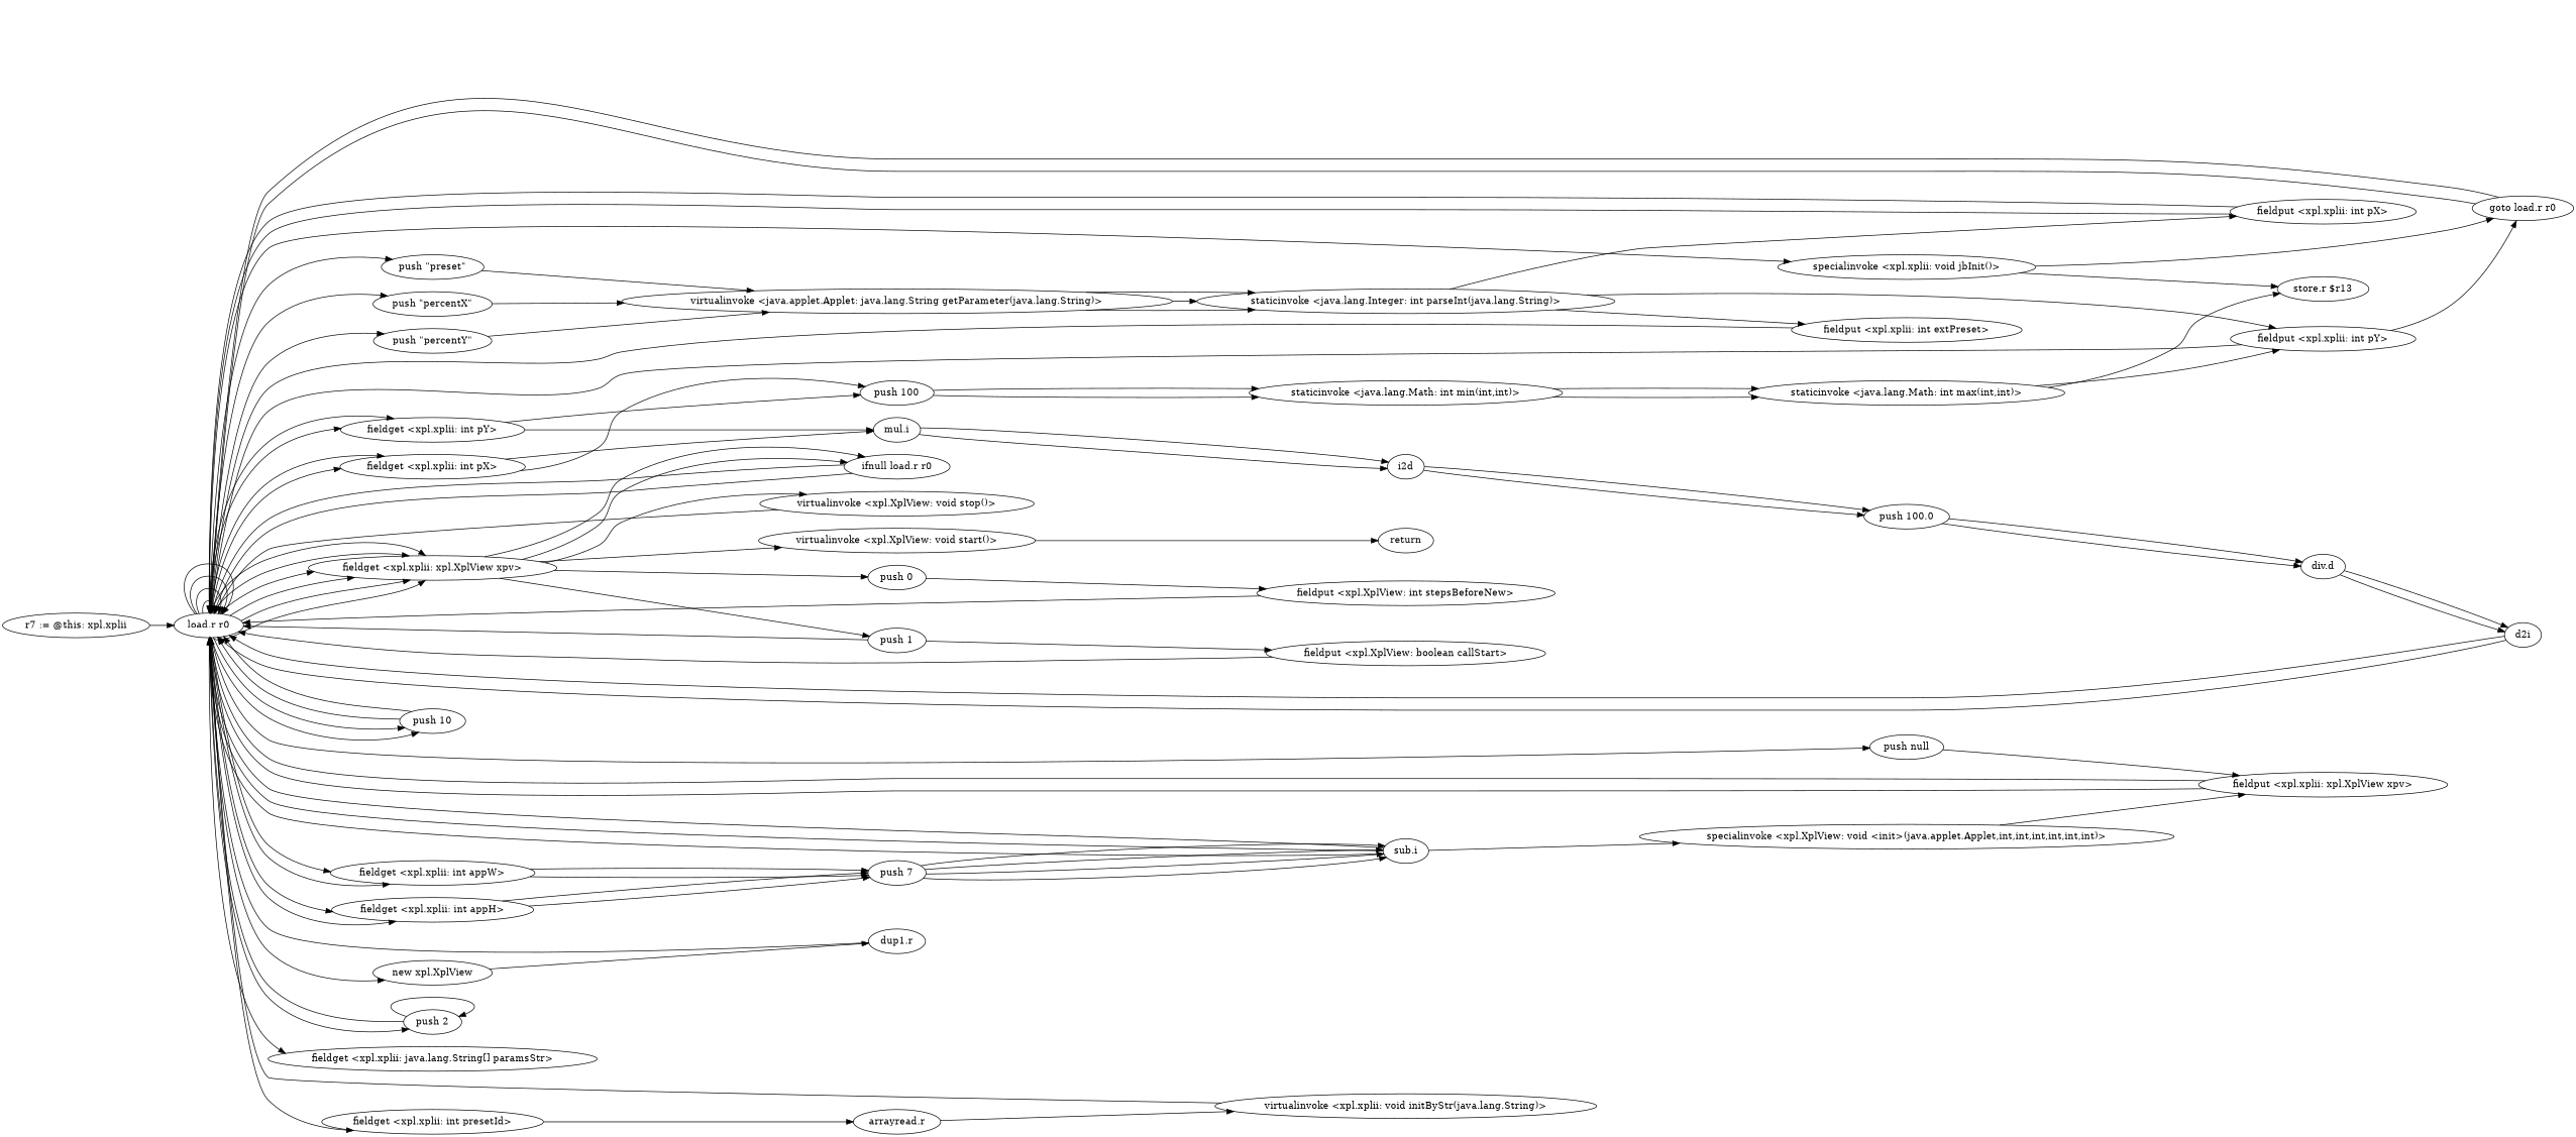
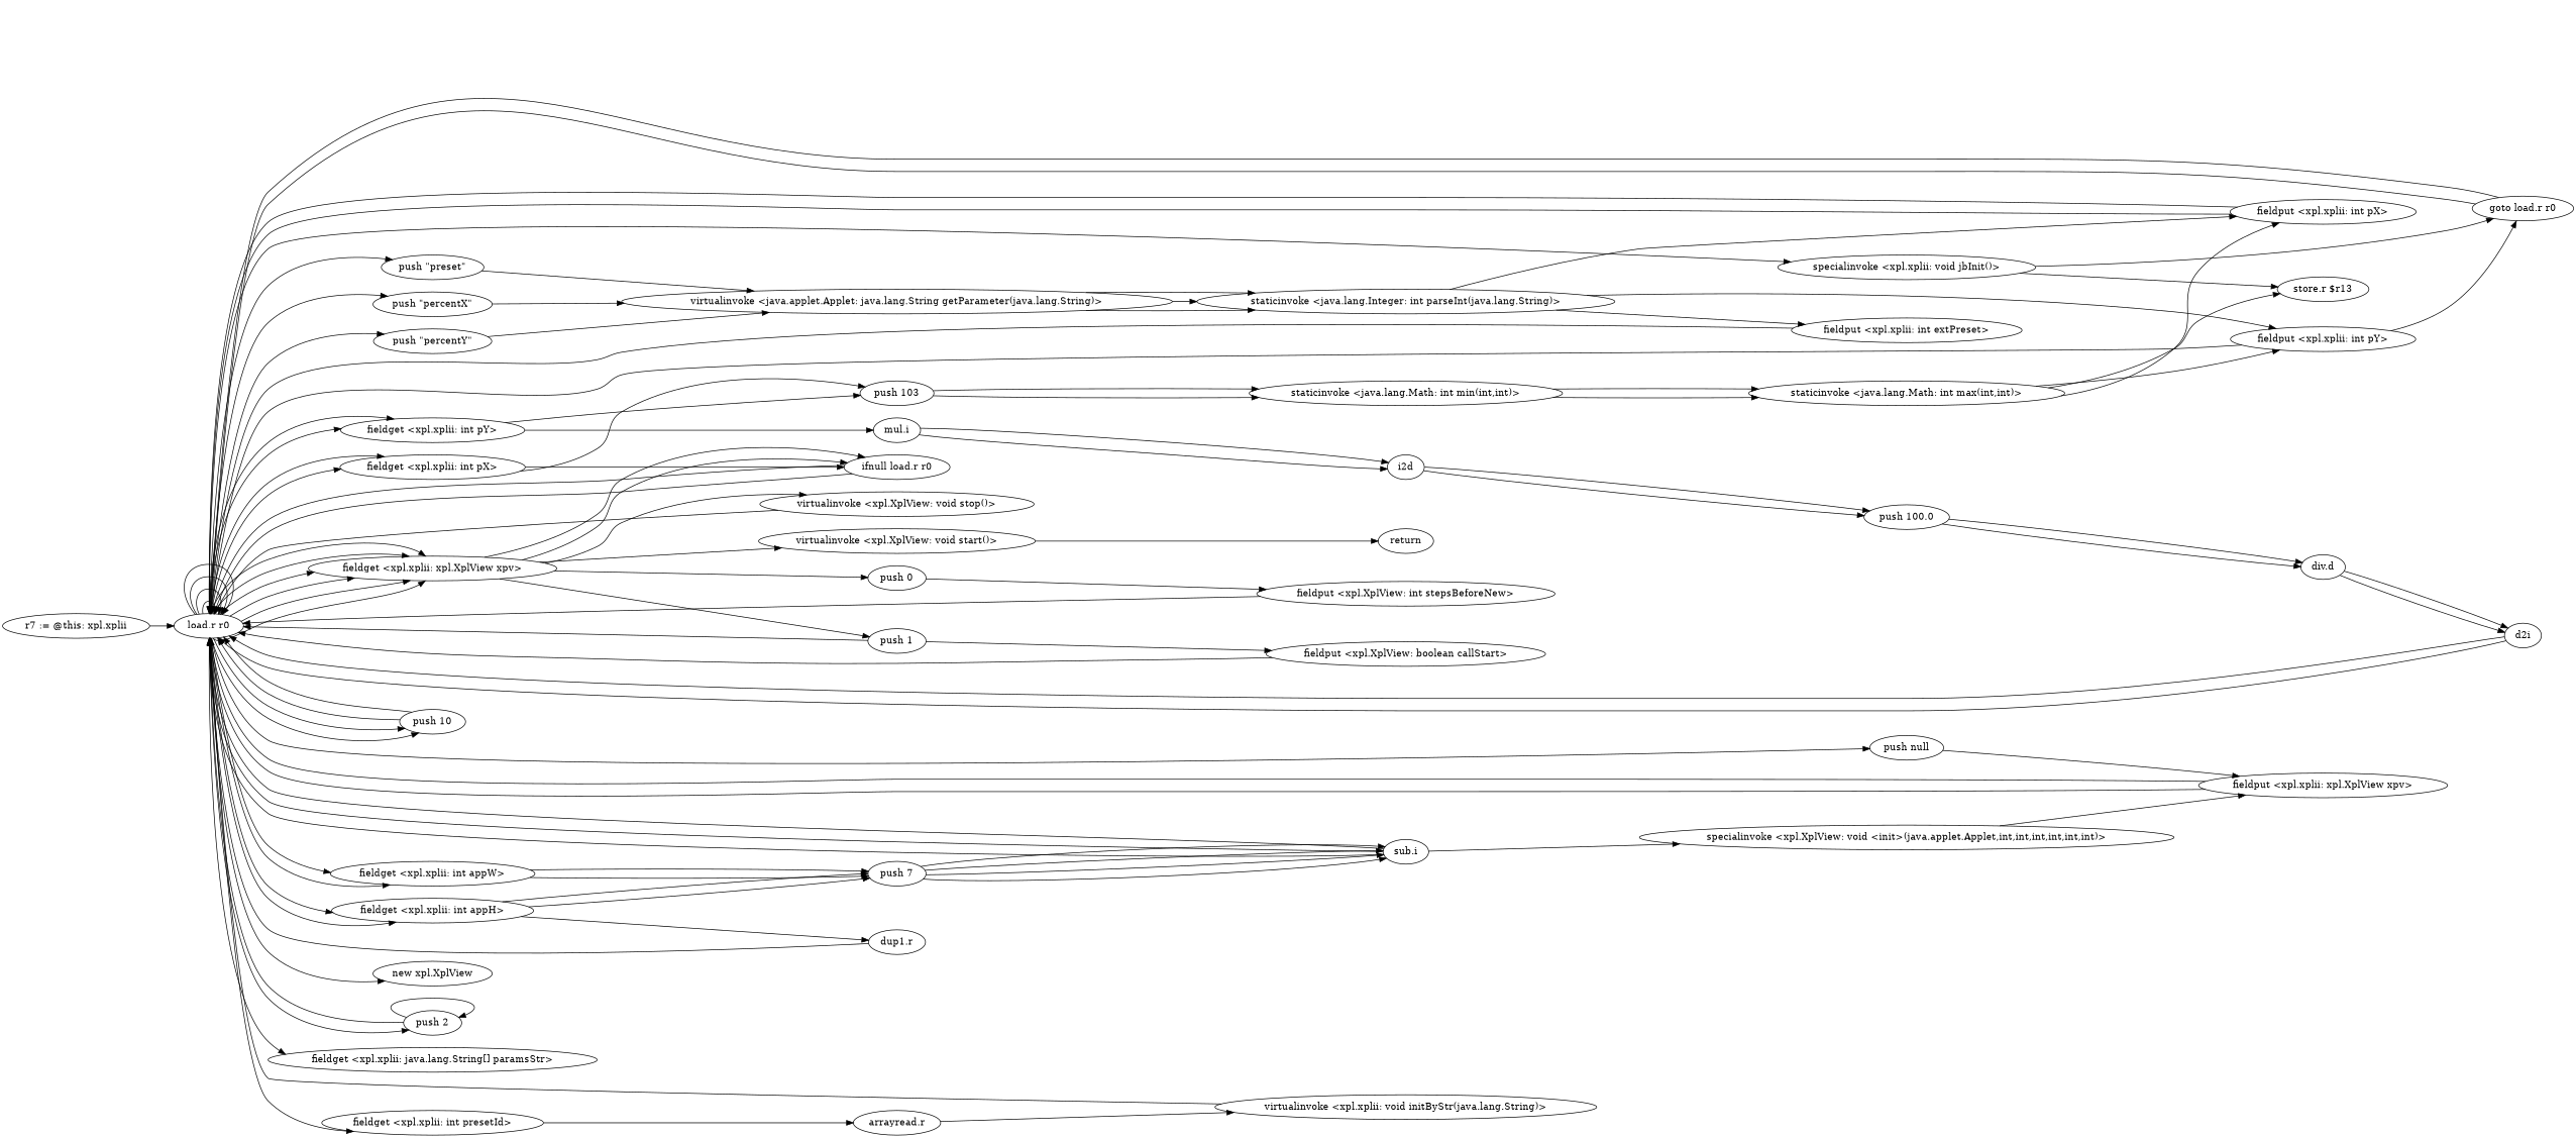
  digraph {
    rankdir=LR
    n1 [label="r7 := @this: xpl.xplii"]
    "load.r r0"
    "push \"percentX\""
    "push \"percentY\""
    "push \"preset\""
    "push 10"
    "fieldget <xpl.xplii: int pX>"
    "fieldget <xpl.xplii: int pY>"
    "specialinvoke <xpl.xplii: void jbInit()>"
    "fieldget <xpl.xplii: xpl.XplView xpv>"
    "push null"
    "new xpl.XplView"
    "push 2"
    "fieldget <xpl.xplii: int appW>"
    "fieldget <xpl.xplii: int appH>"
    "fieldget <xpl.xplii: java.lang.String[] paramsStr>"
    "fieldget <xpl.xplii: int presetId>"
    "virtualinvoke <java.applet.Applet: java.lang.String getParameter(java.lang.String)>"
-   "push 100"
+   "push 100" [label="push 103"]
    "mul.i"
    "goto load.r r0"
    "store.r $r13"
    "ifnull load.r r0"
    "virtualinvoke <xpl.XplView: void stop()>"
    "push 1"
    "push 0"
    "virtualinvoke <xpl.XplView: void start()>"
    "fieldput <xpl.xplii: xpl.XplView xpv>"
    "dup1.r"
    n30 [label="push 7"]
    "arrayread.r"
    "staticinvoke <java.lang.Integer: int parseInt(java.lang.String)>"
    "fieldput <xpl.xplii: int pX>"
    "fieldput <xpl.xplii: int pY>"
    "fieldput <xpl.xplii: int extPreset>"
    "staticinvoke <java.lang.Math: int min(int,int)>"
    i2d
    "staticinvoke <java.lang.Math: int max(int,int)>"
    "fieldput <xpl.XplView: boolean callStart>"
    "fieldput <xpl.XplView: int stepsBeforeNew>"
    return
    "sub.i"
    "specialinvoke <xpl.XplView: void <init>(java.applet.Applet,int,int,int,int,int,int)>"
    "push 100.0"
    "div.d"
    d2i
    "virtualinvoke <xpl.xplii: void initByStr(java.lang.String)>"
    n1 -> "load.r r0"
    "load.r r0" -> "load.r r0"
    "load.r r0" -> "load.r r0"
    "load.r r0" -> "load.r r0"
    "load.r r0" -> "load.r r0"
    "load.r r0" -> "push \"percentX\""
    "load.r r0" -> "push \"percentY\""
    "load.r r0" -> "push \"preset\""
    "load.r r0" -> "push 10"
    "load.r r0" -> "push 10"
    "load.r r0" -> "fieldget <xpl.xplii: int pX>"
    "load.r r0" -> "fieldget <xpl.xplii: int pX>"
    "load.r r0" -> "fieldget <xpl.xplii: int pY>"
    "load.r r0" -> "fieldget <xpl.xplii: int pY>"
    "load.r r0" -> "specialinvoke <xpl.xplii: void jbInit()>"
    "load.r r0" -> "fieldget <xpl.xplii: xpl.XplView xpv>"
    "load.r r0" -> "fieldget <xpl.xplii: xpl.XplView xpv>"
    "load.r r0" -> "fieldget <xpl.xplii: xpl.XplView xpv>"
    "load.r r0" -> "fieldget <xpl.xplii: xpl.XplView xpv>"
    "load.r r0" -> "fieldget <xpl.xplii: xpl.XplView xpv>"
    "load.r r0" -> "fieldget <xpl.xplii: xpl.XplView xpv>"
    "load.r r0" -> "push null"
    "load.r r0" -> "new xpl.XplView"
    "load.r r0" -> "push 2"
    "load.r r0" -> "fieldget <xpl.xplii: int appW>"
    "load.r r0" -> "fieldget <xpl.xplii: int appW>"
    "load.r r0" -> "fieldget <xpl.xplii: int appH>"
    "load.r r0" -> "fieldget <xpl.xplii: int appH>"
    "load.r r0" -> "fieldget <xpl.xplii: java.lang.String[] paramsStr>"
    "load.r r0" -> "fieldget <xpl.xplii: int presetId>"
    "push \"percentX\"" -> "virtualinvoke <java.applet.Applet: java.lang.String getParameter(java.lang.String)>"
    "push \"percentY\"" -> "virtualinvoke <java.applet.Applet: java.lang.String getParameter(java.lang.String)>"
    "push \"preset\"" -> "virtualinvoke <java.applet.Applet: java.lang.String getParameter(java.lang.String)>"
    "push 10" -> "load.r r0"
    "push 10" -> "load.r r0"
    "fieldget <xpl.xplii: int pX>" -> "push 100"
-   "fieldget <xpl.xplii: int pX>" -> "mul.i"
+   "fieldget <xpl.xplii: int pX>" -> "ifnull load.r r0"
    "fieldget <xpl.xplii: int pY>" -> "push 100"
    "fieldget <xpl.xplii: int pY>" -> "mul.i"
    "specialinvoke <xpl.xplii: void jbInit()>" -> "goto load.r r0"
    "specialinvoke <xpl.xplii: void jbInit()>" -> "store.r $r13"
    "fieldget <xpl.xplii: xpl.XplView xpv>" -> "ifnull load.r r0"
    "fieldget <xpl.xplii: xpl.XplView xpv>" -> "ifnull load.r r0"
    "fieldget <xpl.xplii: xpl.XplView xpv>" -> "virtualinvoke <xpl.XplView: void stop()>"
    "fieldget <xpl.xplii: xpl.XplView xpv>" -> "push 1"
    "fieldget <xpl.xplii: xpl.XplView xpv>" -> "push 0"
    "fieldget <xpl.xplii: xpl.XplView xpv>" -> "virtualinvoke <xpl.XplView: void start()>"
    "push null" -> "fieldput <xpl.xplii: xpl.XplView xpv>"
-   "new xpl.XplView" -> "dup1.r"
+   "fieldget <xpl.xplii: int appH>" -> "dup1.r"
    "push 2" -> "load.r r0"
    "push 2" -> "push 2"
    "fieldget <xpl.xplii: int appW>" -> n30
    "fieldget <xpl.xplii: int appW>" -> n30
    "fieldget <xpl.xplii: int appH>" -> n30
    "fieldget <xpl.xplii: int appH>" -> n30
    "fieldget <xpl.xplii: int presetId>" -> "arrayread.r"
    "virtualinvoke <java.applet.Applet: java.lang.String getParameter(java.lang.String)>" -> "staticinvoke <java.lang.Integer: int parseInt(java.lang.String)>"
    "virtualinvoke <java.applet.Applet: java.lang.String getParameter(java.lang.String)>" -> "staticinvoke <java.lang.Integer: int parseInt(java.lang.String)>"
    "virtualinvoke <java.applet.Applet: java.lang.String getParameter(java.lang.String)>" -> "staticinvoke <java.lang.Integer: int parseInt(java.lang.String)>"
    "push 100" -> "staticinvoke <java.lang.Math: int min(int,int)>"
    "push 100" -> "staticinvoke <java.lang.Math: int min(int,int)>"
    "mul.i" -> i2d
    "mul.i" -> i2d
    "goto load.r r0" -> "load.r r0"
    "goto load.r r0" -> "load.r r0"
    "ifnull load.r r0" -> "load.r r0"
    "ifnull load.r r0" -> "load.r r0"
    "virtualinvoke <xpl.XplView: void stop()>" -> "load.r r0"
    "push 1" -> "load.r r0"
    "push 1" -> "fieldput <xpl.XplView: boolean callStart>"
    "push 0" -> "fieldput <xpl.XplView: int stepsBeforeNew>"
    "virtualinvoke <xpl.XplView: void start()>" -> return
    "fieldput <xpl.xplii: xpl.XplView xpv>" -> "load.r r0"
    "fieldput <xpl.xplii: xpl.XplView xpv>" -> "load.r r0"
    "dup1.r" -> "load.r r0"
    n30 -> "sub.i"
    n30 -> "sub.i"
    n30 -> "sub.i"
    n30 -> "sub.i"
    "arrayread.r" -> "virtualinvoke <xpl.xplii: void initByStr(java.lang.String)>"
    "staticinvoke <java.lang.Integer: int parseInt(java.lang.String)>" -> "fieldput <xpl.xplii: int pX>"
    "staticinvoke <java.lang.Integer: int parseInt(java.lang.String)>" -> "fieldput <xpl.xplii: int pY>"
    "staticinvoke <java.lang.Integer: int parseInt(java.lang.String)>" -> "fieldput <xpl.xplii: int extPreset>"
    "fieldput <xpl.xplii: int pX>" -> "load.r r0"
    "fieldput <xpl.xplii: int pX>" -> "load.r r0"
    "fieldput <xpl.xplii: int pY>" -> "load.r r0"
    "fieldput <xpl.xplii: int pY>" -> "goto load.r r0"
    "fieldput <xpl.xplii: int extPreset>" -> "load.r r0"
    "staticinvoke <java.lang.Math: int min(int,int)>" -> "staticinvoke <java.lang.Math: int max(int,int)>"
    "staticinvoke <java.lang.Math: int min(int,int)>" -> "staticinvoke <java.lang.Math: int max(int,int)>"
    i2d -> "push 100.0"
    i2d -> "push 100.0"
    "staticinvoke <java.lang.Math: int max(int,int)>" -> "store.r $r13"
+   "staticinvoke <java.lang.Math: int max(int,int)>" -> "fieldput <xpl.xplii: int pX>"
    "staticinvoke <java.lang.Math: int max(int,int)>" -> "fieldput <xpl.xplii: int pY>"
    "fieldput <xpl.XplView: boolean callStart>" -> "load.r r0"
    "fieldput <xpl.XplView: int stepsBeforeNew>" -> "load.r r0"
    "sub.i" -> "load.r r0"
    "sub.i" -> "load.r r0"
    "sub.i" -> "load.r r0"
    "sub.i" -> "specialinvoke <xpl.XplView: void <init>(java.applet.Applet,int,int,int,int,int,int)>"
    "specialinvoke <xpl.XplView: void <init>(java.applet.Applet,int,int,int,int,int,int)>" -> "fieldput <xpl.xplii: xpl.XplView xpv>"
    "push 100.0" -> "div.d"
    "push 100.0" -> "div.d"
    "div.d" -> d2i
    "div.d" -> d2i
    d2i -> "load.r r0"
    d2i -> "load.r r0"
    "virtualinvoke <xpl.xplii: void initByStr(java.lang.String)>" -> "load.r r0"
  }
